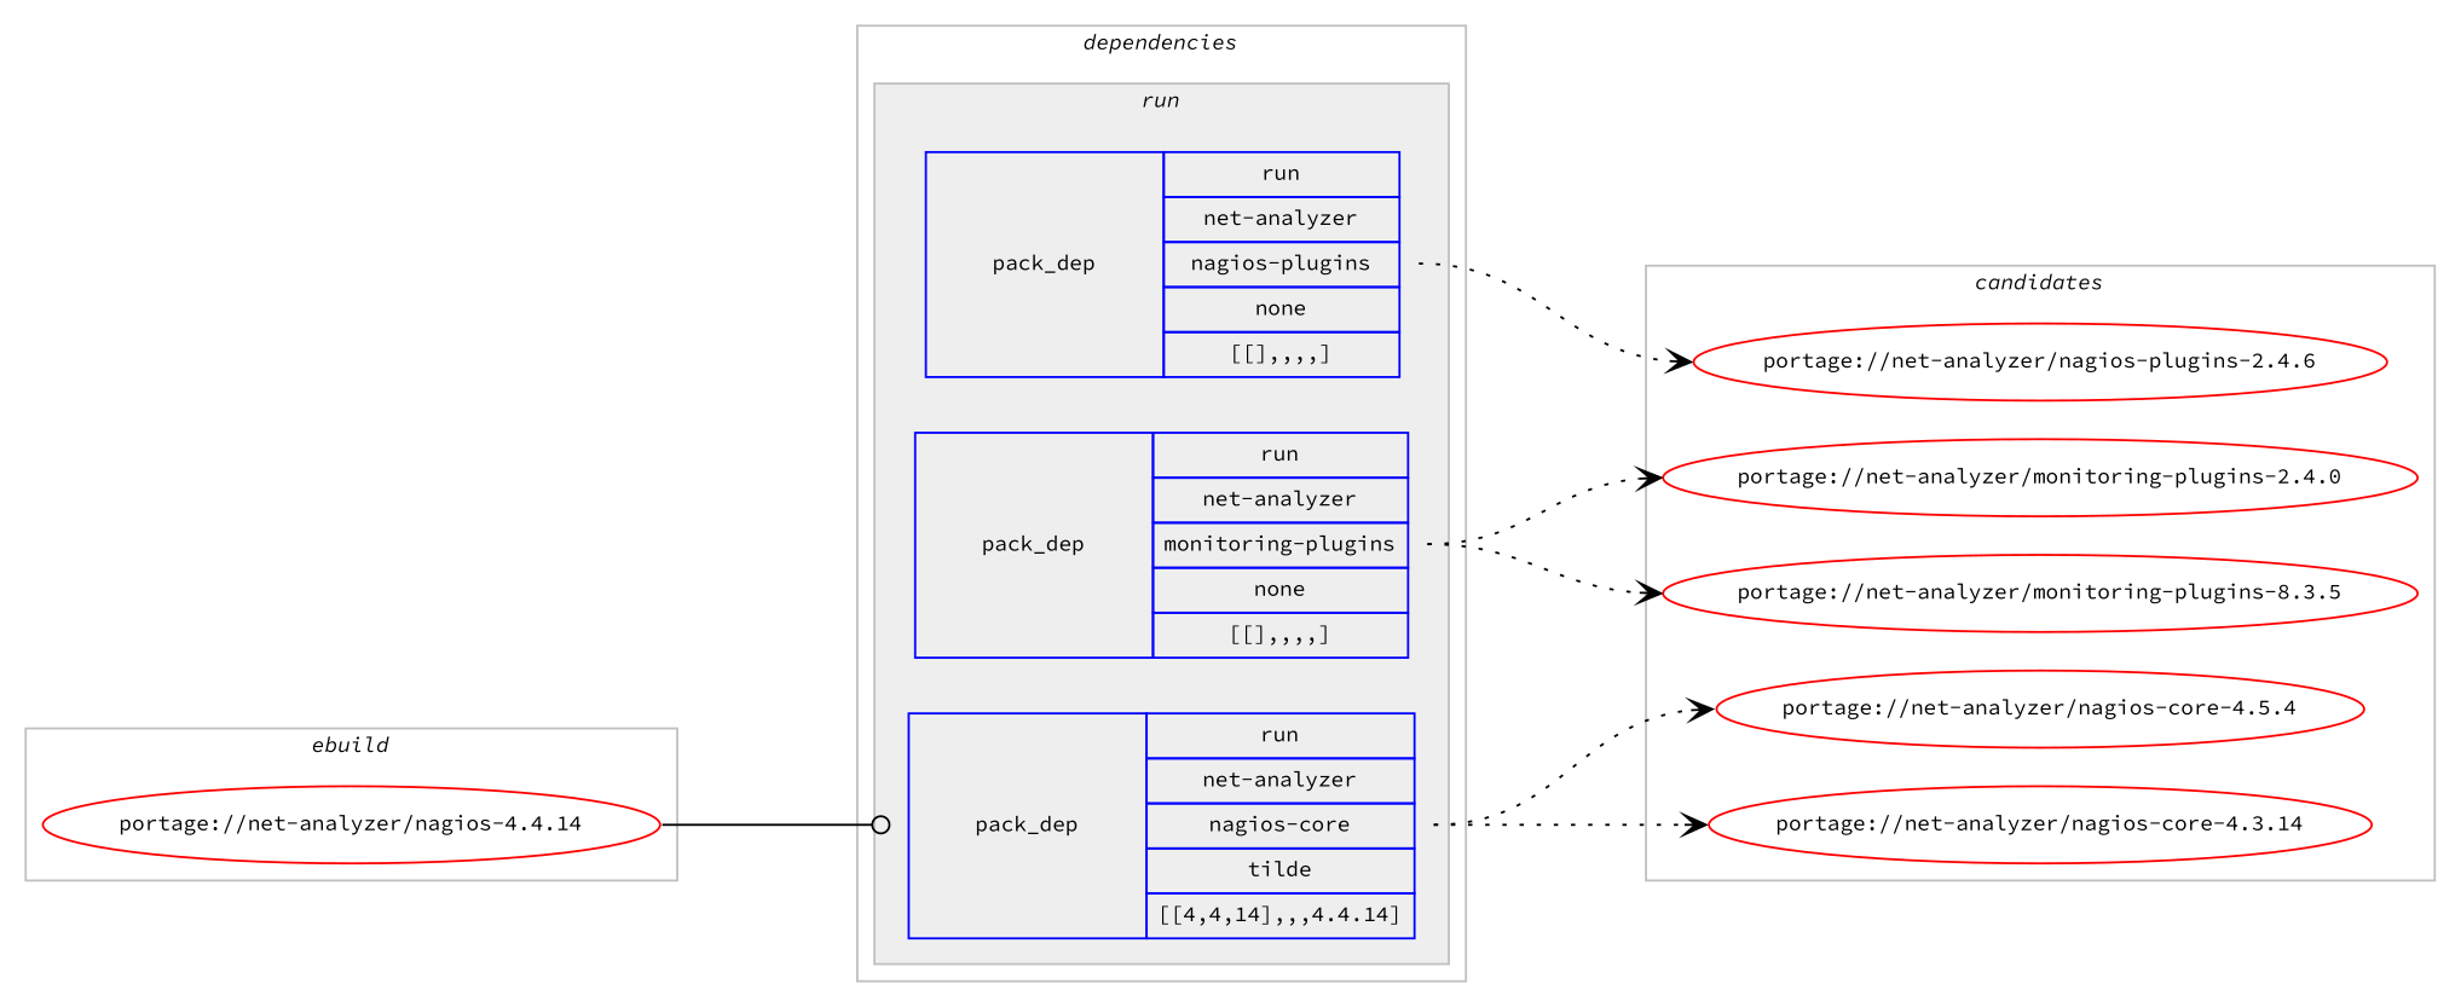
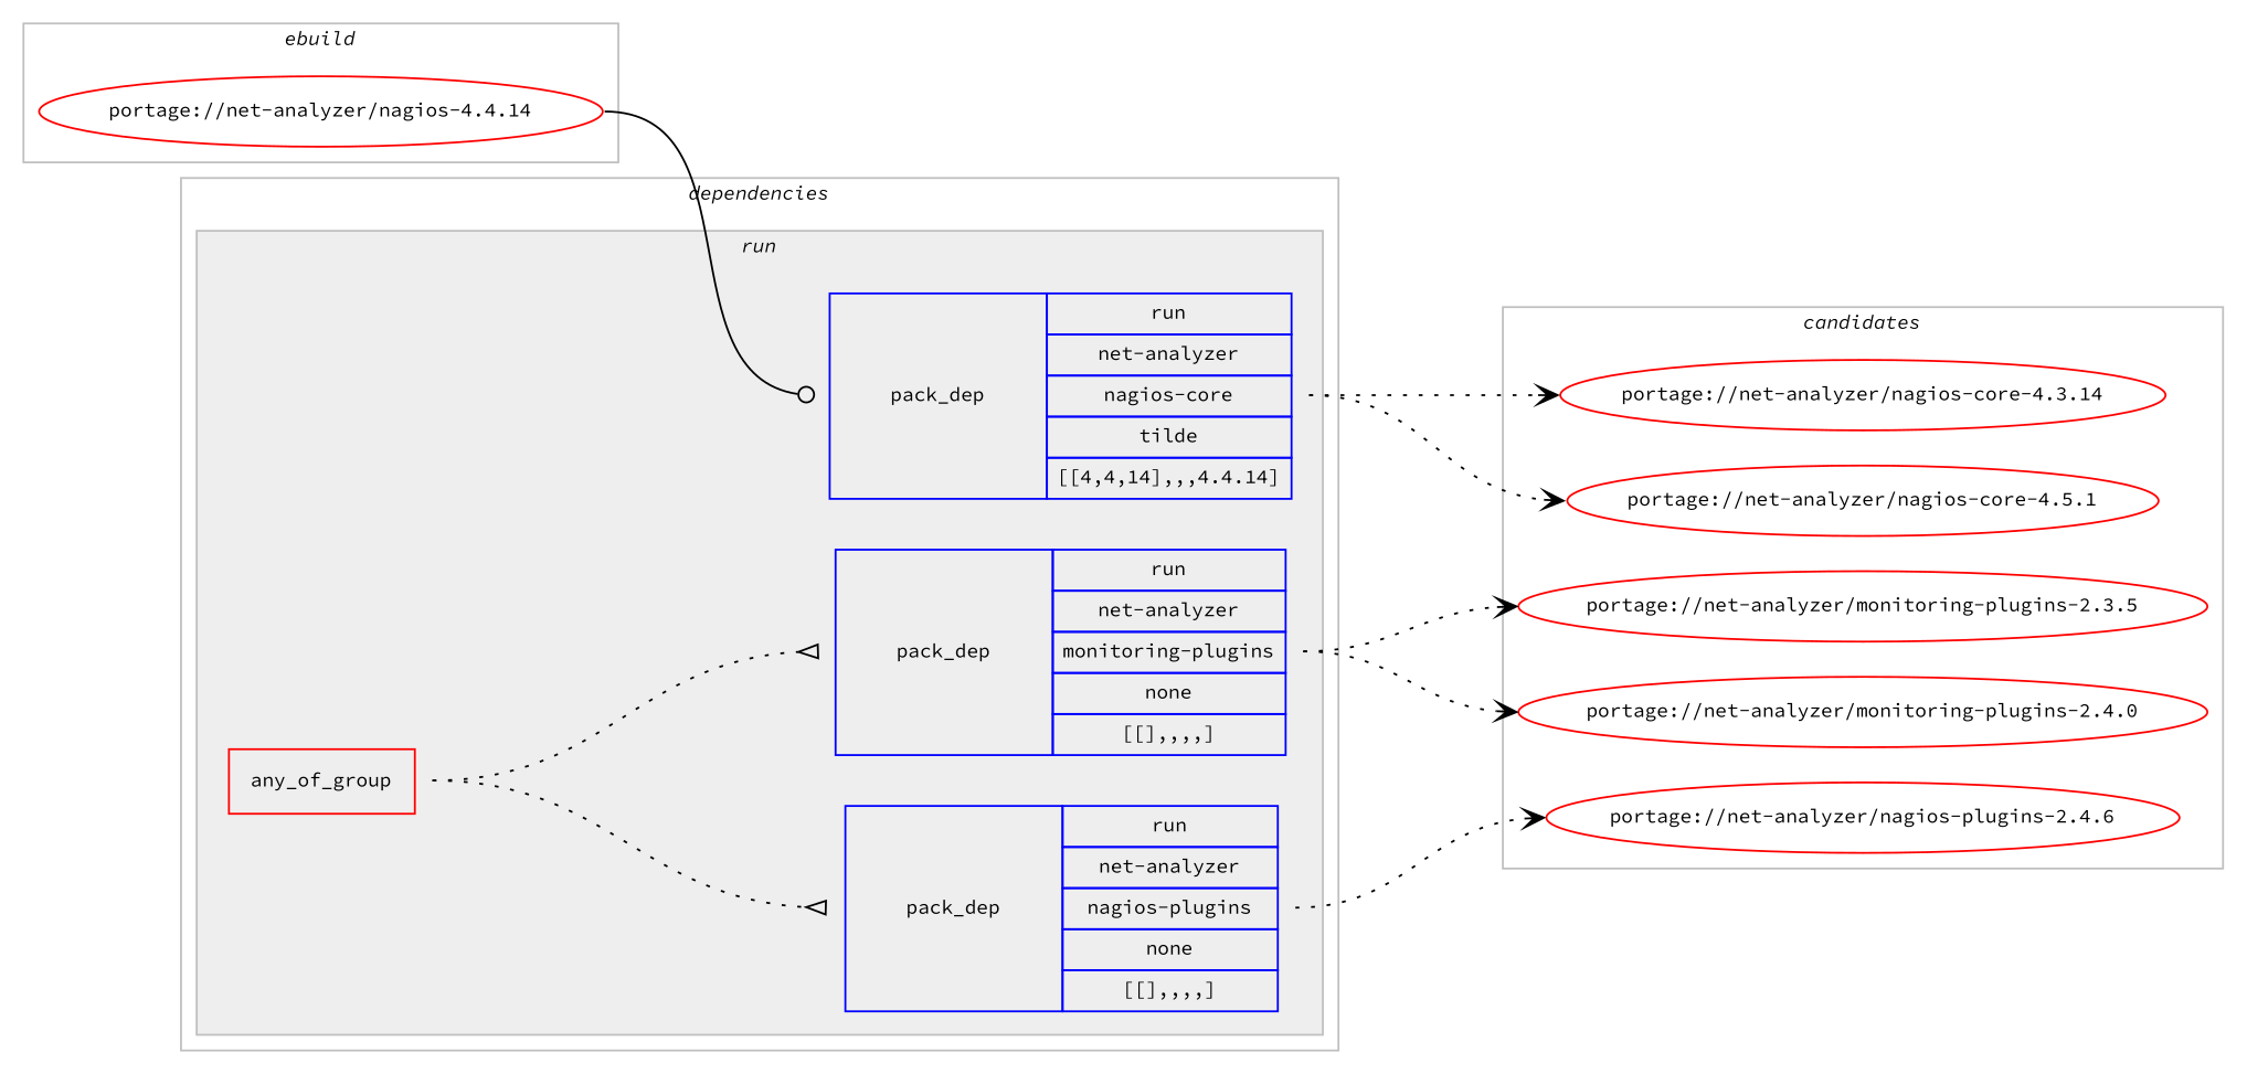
  digraph {
    compound=true
    concentrate=true
    fontname="Source Code Pro"
    fontsize=10
    newrank=true
    rankdir=LR
    ranksep=1.5
    node [color=red fontname="Source Code Pro" fontsize=10]
    edge [arrowhead=vee fontname="Source Code Pro" headport=w style=dotted tailport=e weight=100]
    n1 [label="portage://net-analyzer/nagios-4.4.14" width=4]
    n2 [color=blue label=<<TABLE BORDER="0" CELLBORDER="1" CELLSPACING="0" CELLPADDING="4" WIDTH="220"><TR><TD ROWSPAN="6" CELLPADDING="30">pack_dep</TD></TR><TR><TD WIDTH="110">run</TD></TR><TR><TD>net-analyzer</TD></TR><TR><TD>nagios-plugins</TD></TR><TR><TD>none</TD></TR><TR><TD>[[],,,,]</TD></TR></TABLE>> shape=none]
    n3 [color=blue label=<<TABLE BORDER="0" CELLBORDER="1" CELLSPACING="0" CELLPADDING="4" WIDTH="220"><TR><TD ROWSPAN="6" CELLPADDING="30">pack_dep</TD></TR><TR><TD WIDTH="110">run</TD></TR><TR><TD>net-analyzer</TD></TR><TR><TD>monitoring-plugins</TD></TR><TR><TD>none</TD></TR><TR><TD>[[],,,,]</TD></TR></TABLE>> shape=none]
+   n4 [label=<<TABLE BORDER="0" CELLBORDER="1" CELLSPACING="0" CELLPADDING="4"><TR><TD CELLPADDING="10">any_of_group</TD></TR></TABLE>> shape=none]
    n5 [color=blue label=<<TABLE BORDER="0" CELLBORDER="1" CELLSPACING="0" CELLPADDING="4" WIDTH="220"><TR><TD ROWSPAN="6" CELLPADDING="30">pack_dep</TD></TR><TR><TD WIDTH="110">run</TD></TR><TR><TD>net-analyzer</TD></TR><TR><TD>nagios-core</TD></TR><TR><TD>tilde</TD></TR><TR><TD>[[4,4,14],,,4.4.14]</TD></TR></TABLE>> shape=none]
    n6 [label="portage://net-analyzer/nagios-plugins-2.4.6" width=4]
    n7 [label="portage://net-analyzer/monitoring-plugins-2.4.0" width=4]
-   n8 [label="portage://net-analyzer/monitoring-plugins-8.3.5" width=4]
-   n9 [label="portage://net-analyzer/nagios-core-4.5.4" width=4]
+   n8 [label="portage://net-analyzer/monitoring-plugins-2.3.5" width=4]
+   n9 [label="portage://net-analyzer/nagios-core-4.5.1" width=4]
    n10 [label="portage://net-analyzer/nagios-core-4.3.14" width=4]
    subgraph cluster_1 {
      color=gray
      label=<<i>ebuild</i>>
      n1
    }
    subgraph cluster_2 {
      color=gray
      label=<<i>dependencies</i>>
      subgraph cluster_3 {
        color=gray
        fillcolor="#eeeeee"
        label=<<i>compile</i>>
        style=filled
      }
      subgraph cluster_4 {
        color=gray
        fillcolor="#eeeeee"
        label=<<i>compile and run</i>>
        style=filled
      }
      subgraph cluster_5 {
        color=gray
        fillcolor="#eeeeee"
        label=<<i>run</i>>
        style=filled
        subgraph sub_6 {
          color=gray
          fillcolor="#eeeeee"
          label=<<i>run</i>>
          style=filled
+         n4
          subgraph sub_7 {
            color=gray
            fillcolor="#eeeeee"
            label=<<i>run</i>>
            style=filled
            n2
          }
          subgraph sub_8 {
            color=gray
            fillcolor="#eeeeee"
            label=<<i>run</i>>
            style=filled
            n3
          }
        }
        subgraph sub_9 {
          color=gray
          fillcolor="#eeeeee"
          label=<<i>run</i>>
          style=filled
          n5
        }
      }
    }
    subgraph cluster_10 {
      color=gray
      label=<<i>candidates</i>>
      rank=same
      subgraph sub_11 {
        color=black
        label=<<i>candidates</i>>
        nodesep=1
        rank=same
        n6
      }
      subgraph sub_12 {
        color=black
        label=<<i>candidates</i>>
        nodesep=1
        rank=same
        n7
        n8
      }
      subgraph sub_13 {
        color=black
        label=<<i>candidates</i>>
        nodesep=1
        rank=same
        n9
        n10
      }
    }
    n1 -> n5 [arrowhead=odot style=solid weight=20]
    n2 -> n6
    n3 -> n7
    n3 -> n8
+   n4 -> n2 [arrowhead=oinv weight=20]
+   n4 -> n3 [arrowhead=oinv weight=20]
    n5 -> n9
    n5 -> n10
  }
